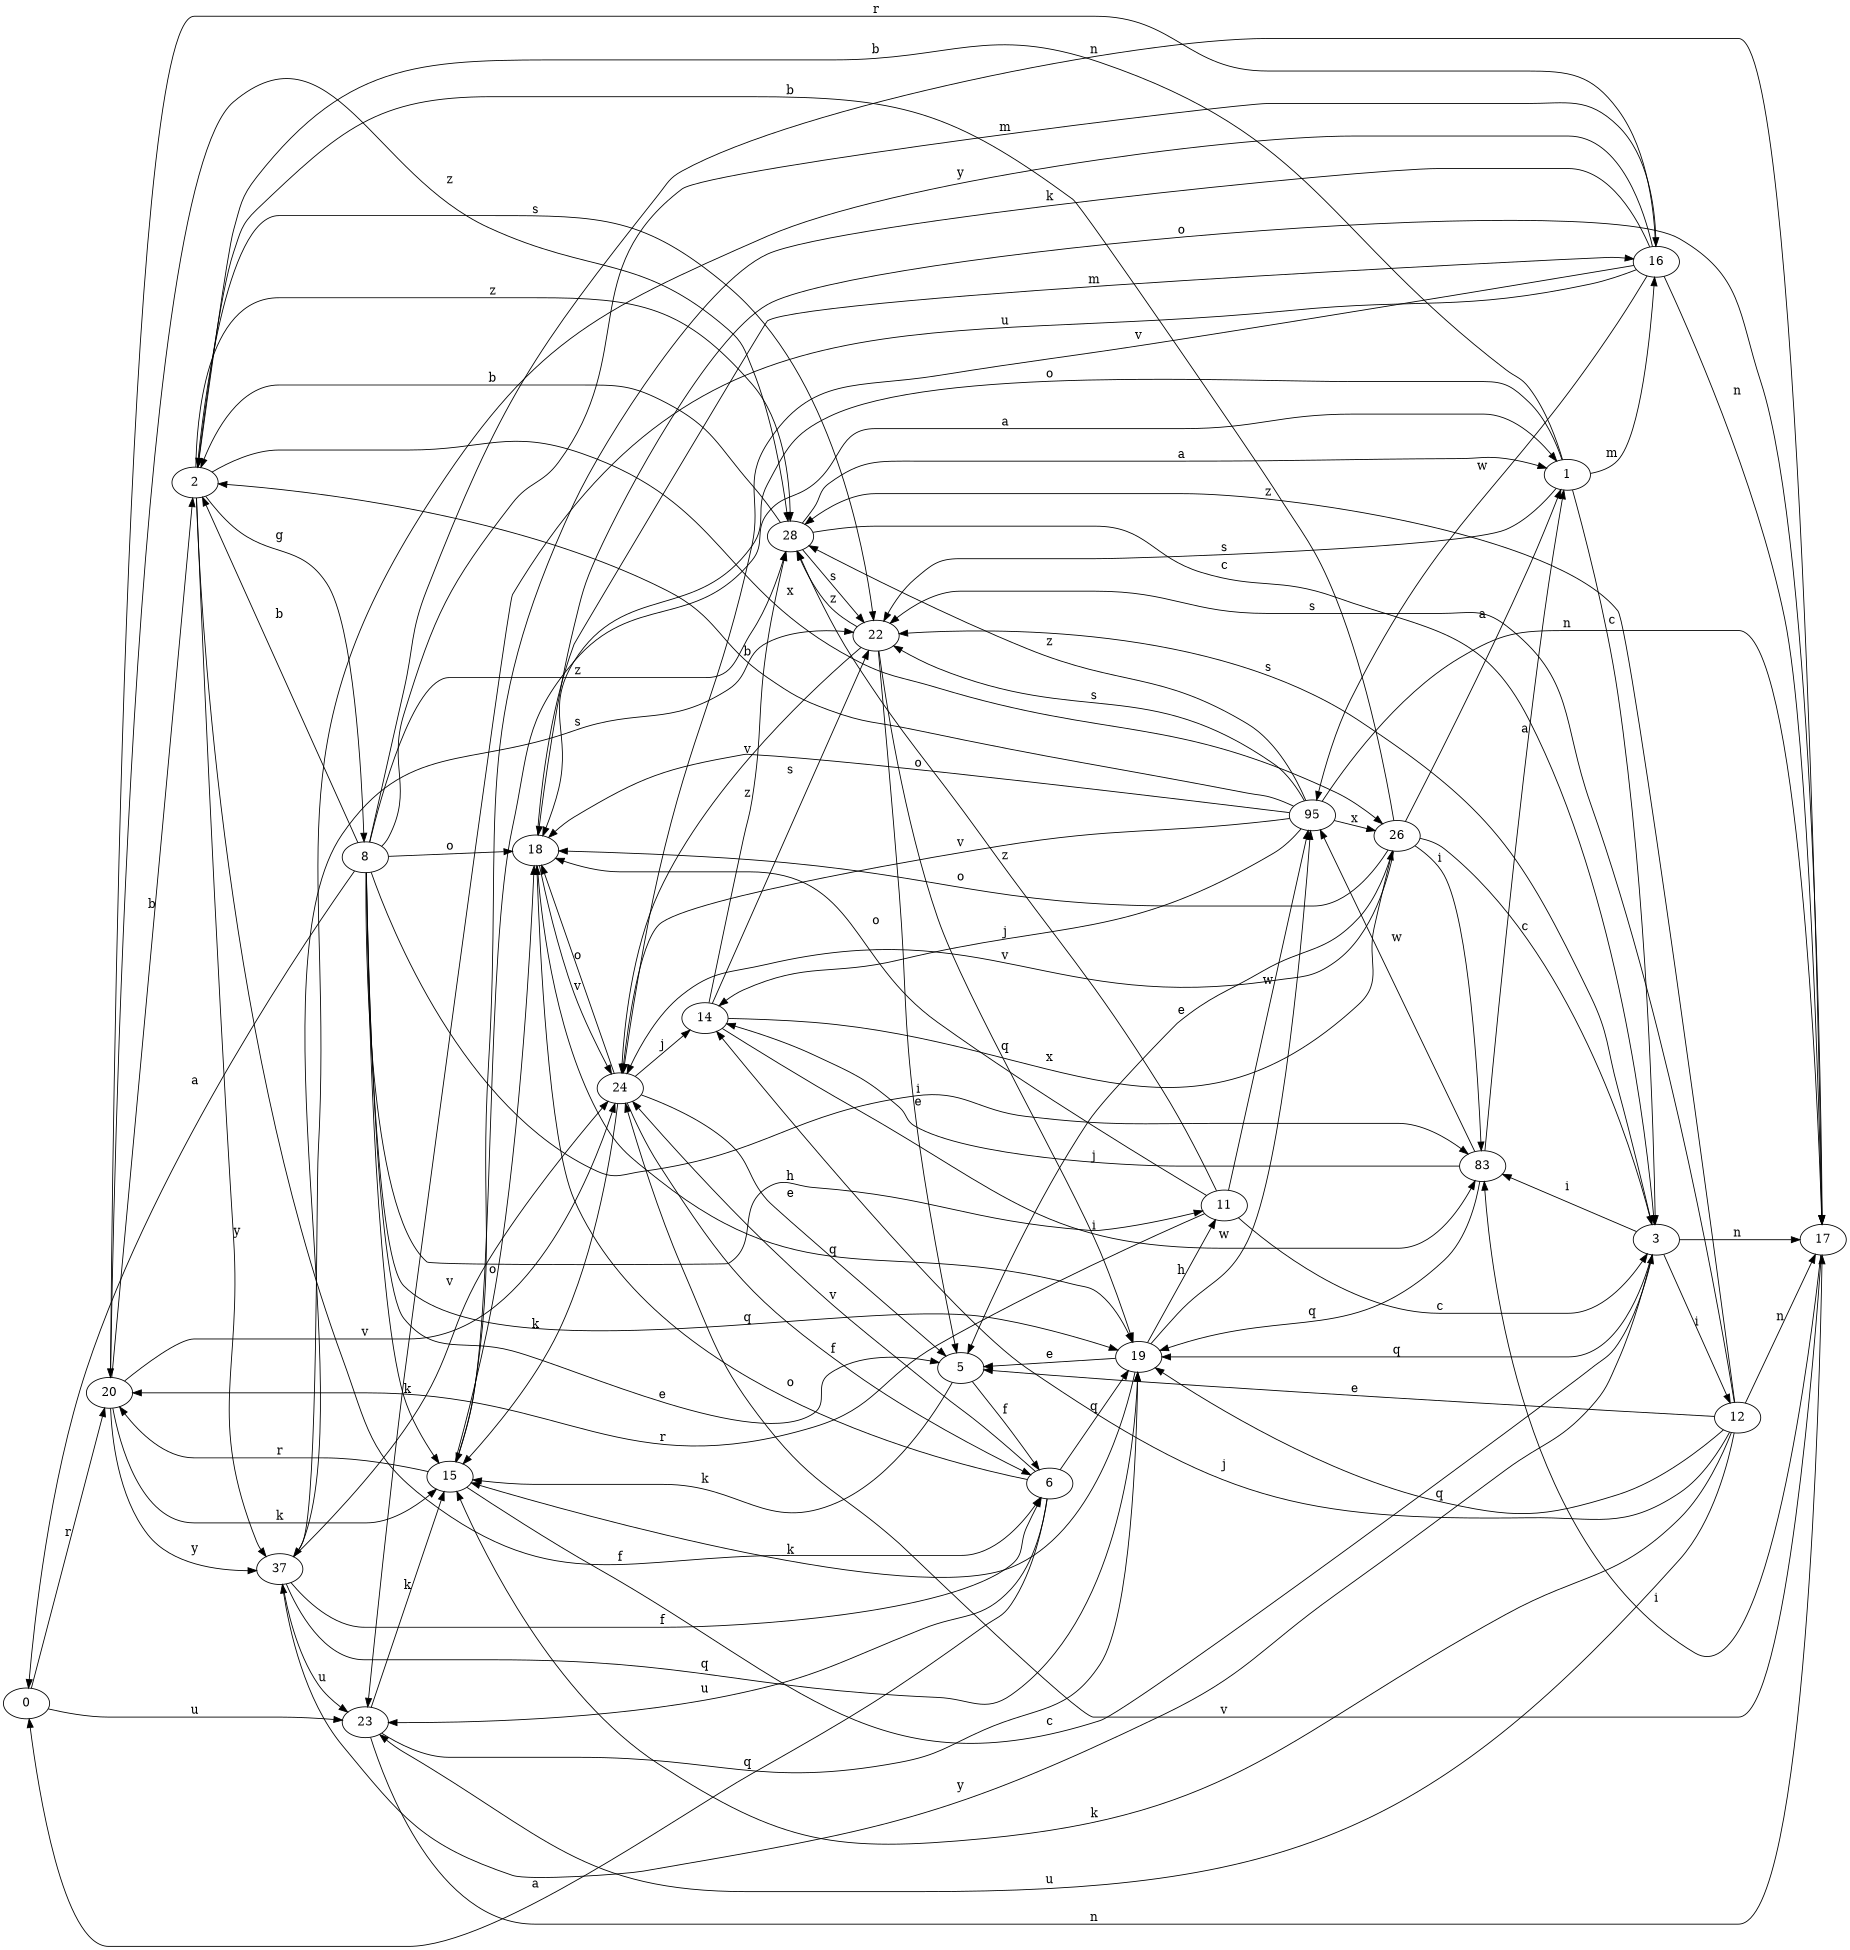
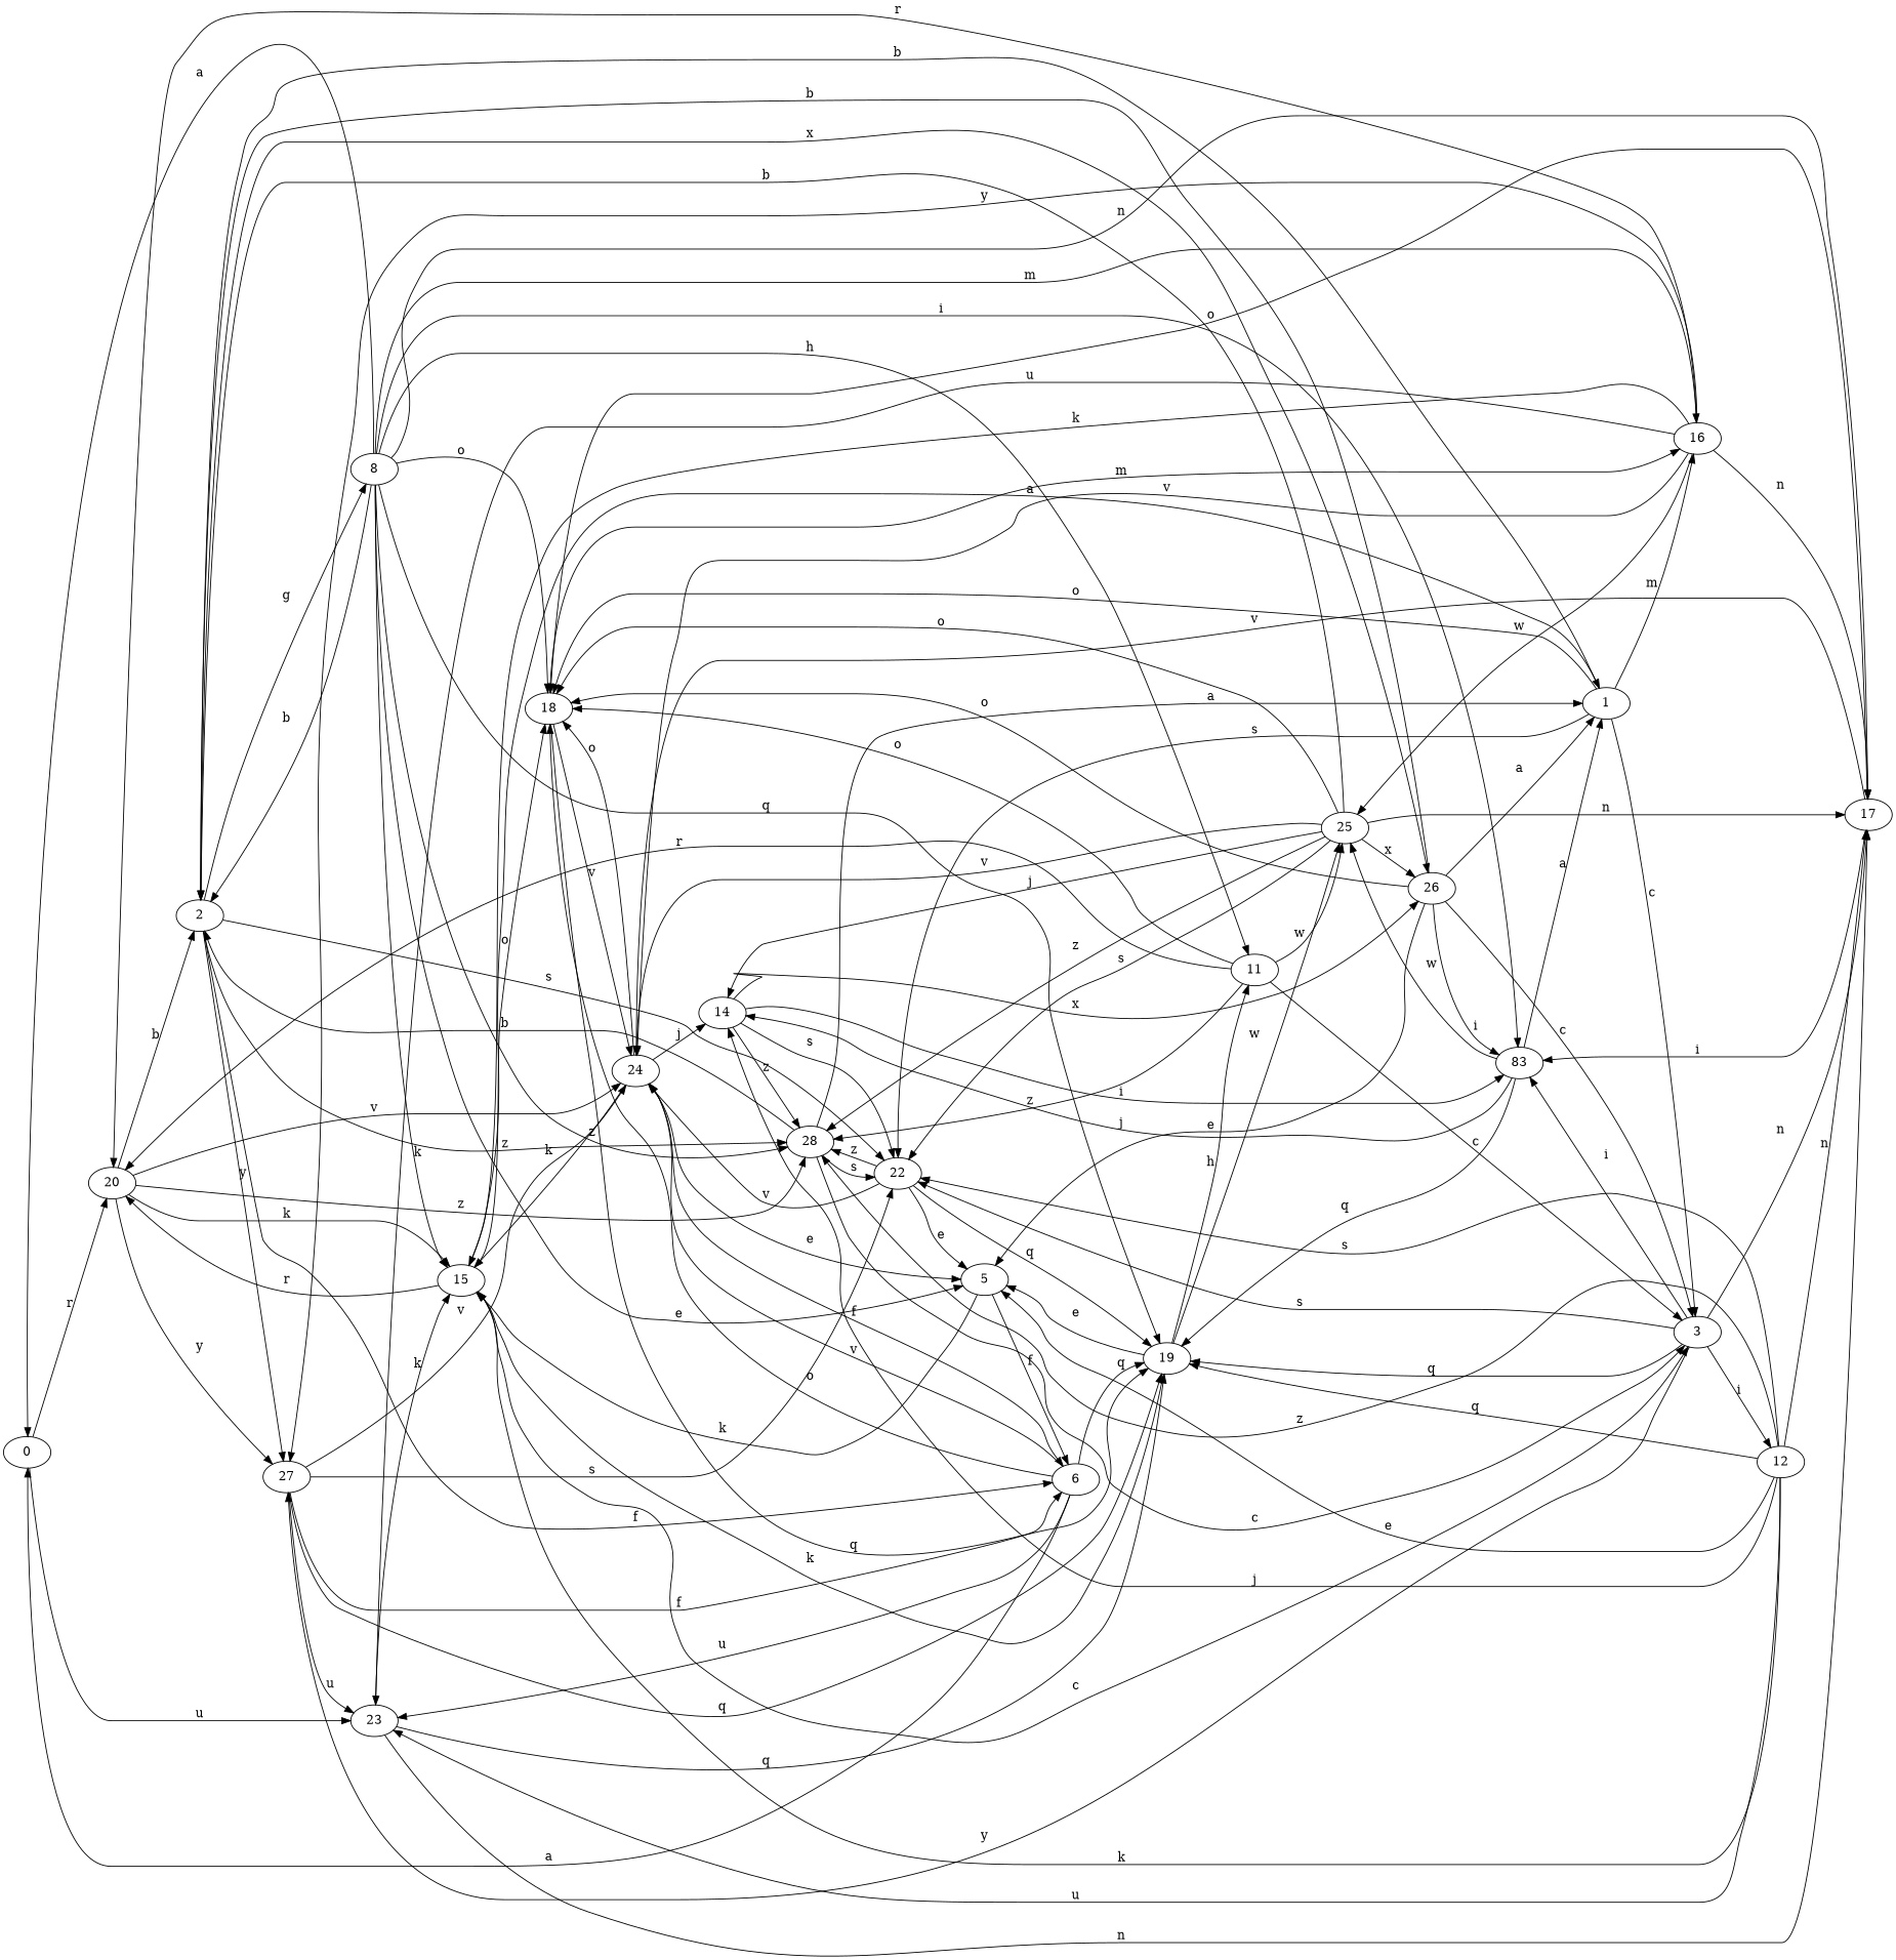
  strict digraph {
    rankdir=LR
    0
    20
    23
    2
-   27 [label=37]
+   27
    28
    15
    24
    17
    19
    1
    3
    16
    18
    22
    6
    8
    26
    12
    n20 [label=83]
-   25 [label=95]
+   25
    5
    11
    14
    0 -> 20 [label=r]
    0 -> 23 [label=u]
    20 -> 2 [label=b]
    20 -> 27 [label=y]
    20 -> 28 [label=z]
    20 -> 15 [label=k]
    20 -> 24 [label=v]
    23 -> 15 [label=k]
    23 -> 17 [label=n]
    23 -> 19 [label=q]
    2 -> 27 [label=y]
    2 -> 28 [label=z]
    2 -> 22 [label=s]
    2 -> 6 [label=f]
    2 -> 8 [label=g]
    2 -> 26 [label=x]
    27 -> 23 [label=u]
    27 -> 24 [label=v]
    27 -> 19 [label=q]
    27 -> 22 [label=s]
    27 -> 6 [label=f]
    28 -> 2 [label=b]
    28 -> 1 [label=a]
    28 -> 3 [label=c]
    28 -> 22 [label=s]
    15 -> 20 [label=r]
    15 -> 1 [label=a]
    15 -> 3 [label=c]
    15 -> 18 [label=o]
    24 -> 15 [label=k]
    24 -> 18 [label=o]
    24 -> 6 [label=f]
    24 -> 5 [label=e]
    24 -> 14 [label=j]
    17 -> 24 [label=v]
    17 -> 18 [label=o]
    17 -> n20 [label=i]
    19 -> 15 [label=k]
    19 -> 25 [label=w]
    19 -> 5 [label=e]
    19 -> 11 [label=h]
    1 -> 2 [label=b]
    1 -> 3 [label=c]
    1 -> 16 [label=m]
    1 -> 18 [label=o]
    1 -> 22 [label=s]
    3 -> 27 [label=y]
    3 -> 17 [label=n]
    3 -> 19 [label=q]
    3 -> 22 [label=s]
    3 -> 12 [label=i]
    3 -> n20 [label=i]
    16 -> 20 [label=r]
    16 -> 23 [label=u]
    16 -> 27 [label=y]
    16 -> 15 [label=k]
    16 -> 24 [label=v]
    16 -> 17 [label=n]
    16 -> 25 [label=w]
    18 -> 24 [label=v]
    18 -> 19 [label=q]
    18 -> 16 [label=m]
    22 -> 28 [label=z]
    22 -> 24 [label=v]
    22 -> 19 [label=q]
    22 -> 5 [label=e]
    6 -> 0 [label=a]
    6 -> 23 [label=u]
    6 -> 24 [label=v]
    6 -> 19 [label=q]
    6 -> 18 [label=o]
    8 -> 0 [label=a]
    8 -> 2 [label=b]
    8 -> 28 [label=z]
    8 -> 15 [label=k]
    8 -> 17 [label=n]
    8 -> 19 [label=q]
    8 -> 16 [label=m]
    8 -> 18 [label=o]
    8 -> n20 [label=i]
    8 -> 5 [label=e]
    8 -> 11 [label=h]
    26 -> 2 [label=b]
-   26 -> 24 [label=v]
    26 -> 1 [label=a]
    26 -> 3 [label=c]
    26 -> 18 [label=o]
    26 -> n20 [label=i]
    26 -> 5 [label=e]
    12 -> 23 [label=u]
    12 -> 28 [label=z]
    12 -> 15 [label=k]
    12 -> 17 [label=n]
    12 -> 19 [label=q]
    12 -> 22 [label=s]
    12 -> 5 [label=e]
    12 -> 14 [label=j]
    n20 -> 19 [label=q]
    n20 -> 1 [label=a]
    n20 -> 25 [label=w]
    n20 -> 14 [label=j]
    25 -> 2 [label=b]
    25 -> 28 [label=z]
    25 -> 24 [label=v]
    25 -> 17 [label=n]
    25 -> 18 [label=o]
    25 -> 22 [label=s]
    25 -> 26 [label=x]
    25 -> 14 [label=j]
    5 -> 15 [label=k]
    5 -> 6 [label=f]
    11 -> 20 [label=r]
    11 -> 28 [label=z]
    11 -> 3 [label=c]
    11 -> 18 [label=o]
    11 -> 25 [label=w]
    14 -> 28 [label=z]
    14 -> 22 [label=s]
    14 -> 26 [label=x]
    14 -> n20 [label=i]
  }
